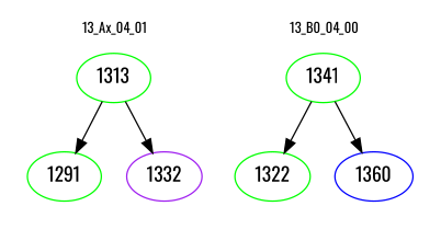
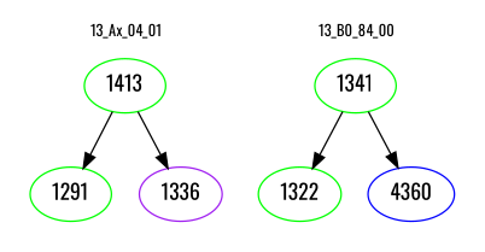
  digraph {
    fontname=Oswald
    node [color=green fontname=Oswald]
    edge [color=black fontname=Oswald]
-   n1 [label=1313]
+   n1 [label=1413]
    n2 [label=1291]
-   n3 [color=purple label=1332]
+   n3 [color=purple label=1336]
    n4 [label=1341]
    n5 [label=1322]
-   n6 [color=blue label=1360]
+   n6 [color=blue label=4360]
    subgraph cluster_1 {
      color=white
      fontsize=10
      label="13_Ax_04_01"
      n1
      n2
      n3
    }
    subgraph cluster_2 {
      color=white
      fontsize=10
-     label="13_B0_04_00"
+     label="13_B0_84_00"
      n4
      n5
      n6
    }
    n1 -> n2
    n1 -> n3
    n4 -> n5
    n4 -> n6
  }
